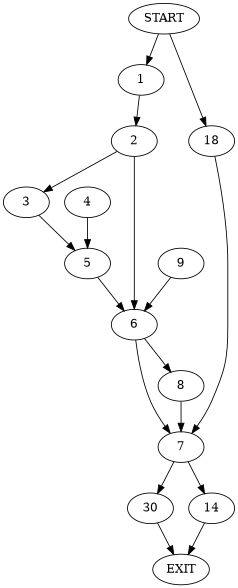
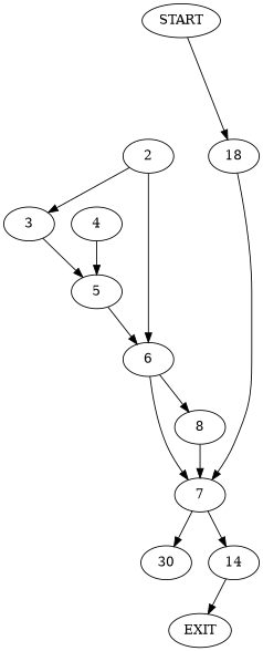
  digraph {
    n1 [label=START]
-   1
    n3 [label=18]
    2
    7
    n6 [label=EXIT]
    3
    6
    5
    8
    4
-   9
    n13 [label=30]
    n14 [label=14]
-   n1 -> 1
    n1 -> n3
-   1 -> 2
    n3 -> 7
    2 -> 3
    2 -> 6
    7 -> n13
    7 -> n14
    3 -> 5
    6 -> 7
    6 -> 8
    5 -> 6
    8 -> 7
    4 -> 5
-   9 -> 6
-   n13 -> n6
    n14 -> n6
  }
